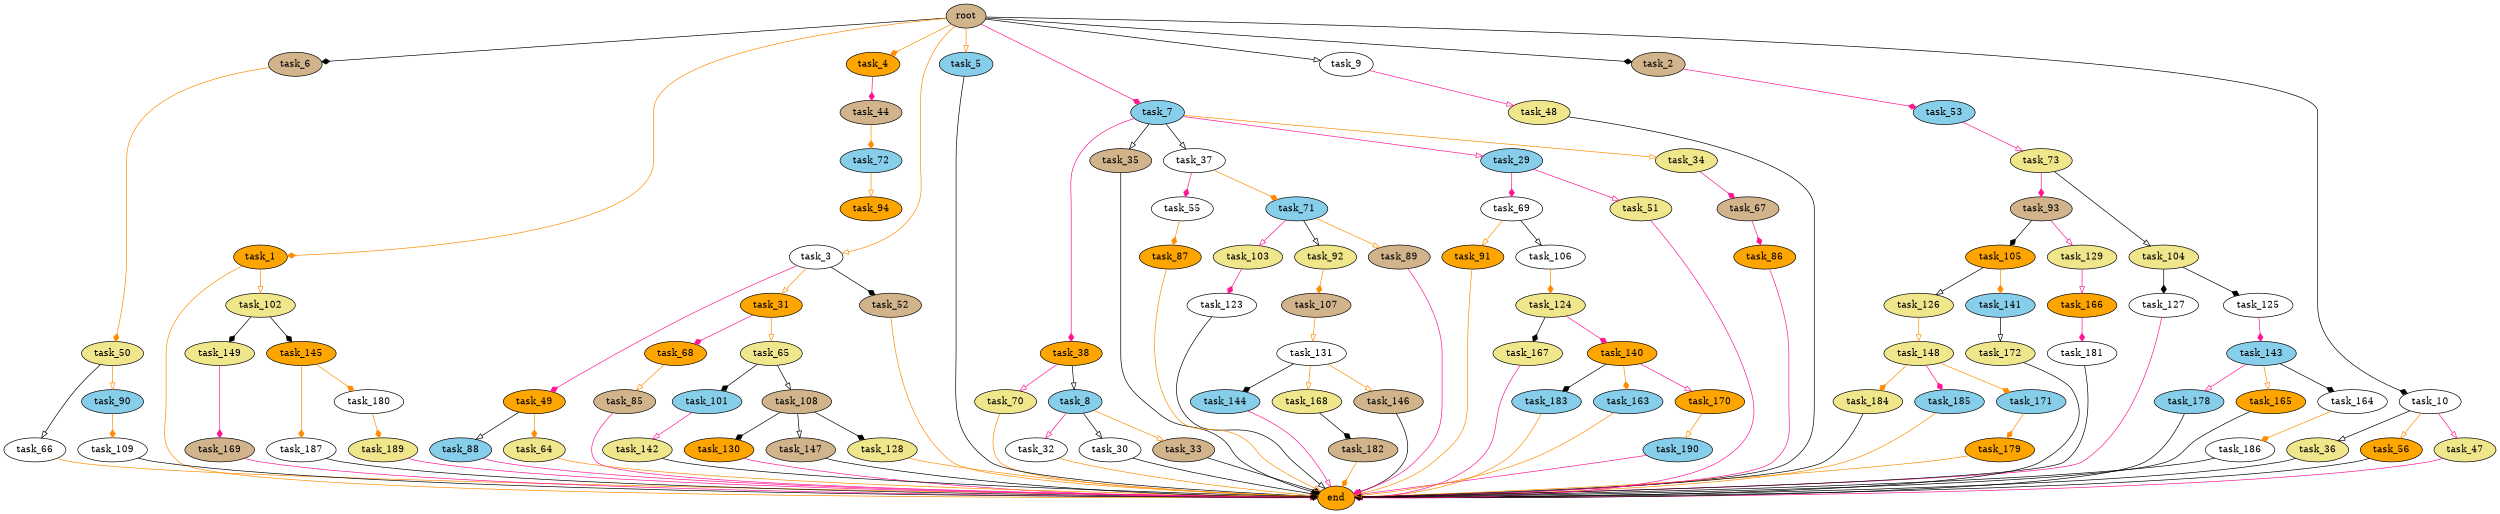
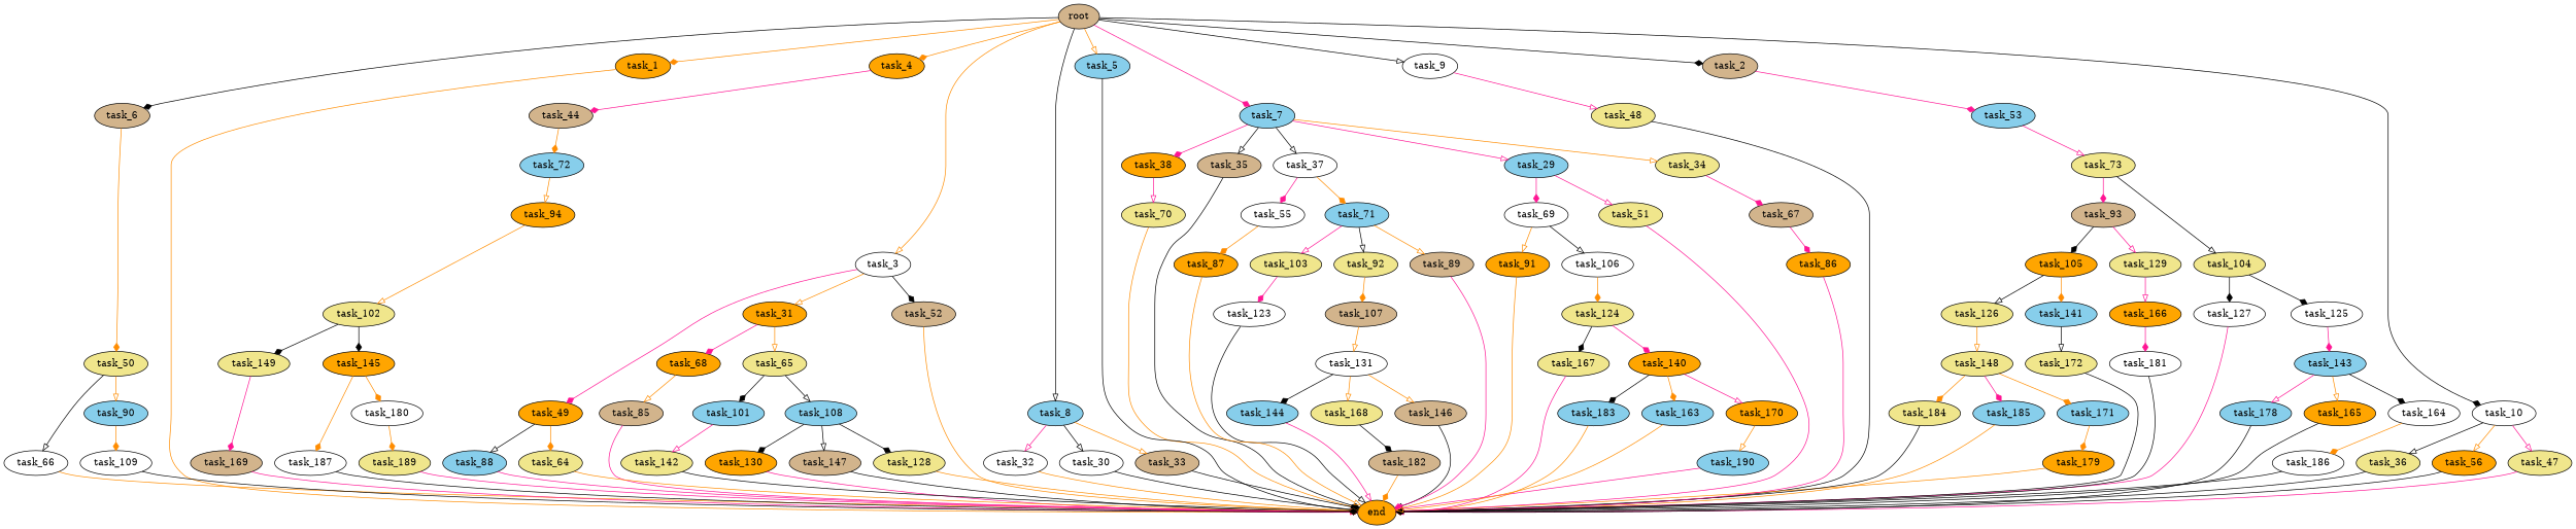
  digraph {
    node [fillcolor=khaki style=filled]
    edge [arrowhead=diamond color=darkorange]
    task_6 [fillcolor=tan]
    task_50
    task_66 [fillcolor=white]
    task_90 [fillcolor=skyblue]
    task_169 [fillcolor=tan]
    end [fillcolor=orange]
    task_91 [fillcolor=orange]
    task_38 [fillcolor=orange]
    task_70
    task_187 [fillcolor=white]
    task_93 [fillcolor=tan]
    task_73
    task_104
    task_105 [fillcolor=orange]
    task_129
    task_123 [fillcolor=white]
    task_1 [fillcolor=orange]
    task_68 [fillcolor=orange]
    task_85 [fillcolor=tan]
    task_190 [fillcolor=skyblue]
    task_149
    task_130 [fillcolor=orange]
    task_72 [fillcolor=skyblue]
    task_94 [fillcolor=orange]
    task_102
    root [fillcolor=tan]
    task_4 [fillcolor=orange]
    task_3 [fillcolor=white]
    task_8 [fillcolor=skyblue]
    task_5 [fillcolor=skyblue]
    task_7 [fillcolor=skyblue]
    task_9 [fillcolor=white]
    task_2 [fillcolor=tan]
    task_10 [fillcolor=white]
    n35 [fillcolor=tan label=task_44]
    task_49 [fillcolor=orange]
    task_31 [fillcolor=orange]
    task_52 [fillcolor=tan]
    task_32 [fillcolor=white]
    task_30 [fillcolor=white]
    task_33 [fillcolor=tan]
    task_35 [fillcolor=tan]
    task_37 [fillcolor=white]
    task_29 [fillcolor=skyblue]
    task_34
    task_48
    task_53 [fillcolor=skyblue]
    task_36
    task_56 [fillcolor=orange]
    task_47
    task_178 [fillcolor=skyblue]
    task_179 [fillcolor=orange]
    task_144 [fillcolor=skyblue]
    task_148
    task_184
    task_185 [fillcolor=skyblue]
    task_171 [fillcolor=skyblue]
    task_88 [fillcolor=skyblue]
    task_64
    task_65
    task_86 [fillcolor=orange]
    task_147 [fillcolor=tan]
    task_131 [fillcolor=white]
    task_168
    task_146 [fillcolor=tan]
    task_182 [fillcolor=tan]
    task_126
    task_141 [fillcolor=skyblue]
    task_166 [fillcolor=orange]
    task_127 [fillcolor=white]
    task_125 [fillcolor=white]
    task_183 [fillcolor=skyblue]
    task_109 [fillcolor=white]
    task_181 [fillcolor=white]
    task_107 [fillcolor=tan]
    task_145 [fillcolor=orange]
    task_180 [fillcolor=white]
    task_189
    task_128
    task_103
    task_172
    task_92
    task_167
    task_55 [fillcolor=white]
    task_87 [fillcolor=orange]
    task_71 [fillcolor=skyblue]
    task_69 [fillcolor=white]
    task_51
    task_67 [fillcolor=tan]
    task_101 [fillcolor=skyblue]
-   task_108 [fillcolor=tan]
+   task_108 [fillcolor=skyblue]
    task_186 [fillcolor=white]
    task_142
    task_143 [fillcolor=skyblue]
    task_165 [fillcolor=orange]
    task_164 [fillcolor=white]
    task_106 [fillcolor=white]
    task_124
    task_140 [fillcolor=orange]
    task_89 [fillcolor=tan]
    task_163 [fillcolor=skyblue]
    task_170 [fillcolor=orange]
    task_6 -> task_50
    task_50 -> task_66 [arrowhead=onormal color=black]
    task_50 -> task_90 [arrowhead=onormal]
    task_66 -> end [arrowhead=onormal]
    task_90 -> task_109
    task_169 -> end [color=deeppink]
    task_91 -> end [arrowhead=onormal]
    task_38 -> task_70 [arrowhead=onormal color=deeppink]
    task_70 -> end
    task_187 -> end [color=black]
    task_93 -> task_105 [color=black]
    task_93 -> task_129 [arrowhead=onormal color=deeppink]
    task_73 -> task_93 [color=deeppink]
    task_73 -> task_104 [arrowhead=onormal color=black]
    task_104 -> task_127 [color=black]
    task_104 -> task_125 [color=black]
    task_105 -> task_126 [arrowhead=onormal color=black]
    task_105 -> task_141
    task_129 -> task_166 [arrowhead=onormal color=deeppink]
    task_123 -> end [arrowhead=onormal color=black]
    task_1 -> end [arrowhead=onormal]
    task_68 -> task_85 [arrowhead=onormal]
    task_85 -> end [color=deeppink]
    task_190 -> end [color=deeppink]
    task_149 -> task_169 [color=deeppink]
    task_130 -> end [arrowhead=onormal color=deeppink]
    task_72 -> task_94 [arrowhead=onormal]
-   task_1 -> task_102 [arrowhead=onormal]
+   task_94 -> task_102 [arrowhead=onormal]
    task_102 -> task_149 [color=black]
    task_102 -> task_145 [color=black]
    root -> task_6 [color=black]
    root -> task_1
    root -> task_4
    root -> task_3 [arrowhead=onormal]
-   task_38 -> task_8 [arrowhead=onormal color=black]
+   root -> task_8 [arrowhead=onormal color=black]
    root -> task_5 [arrowhead=onormal]
    root -> task_7 [color=deeppink]
    root -> task_9 [arrowhead=onormal color=black]
    root -> task_2 [color=black]
    root -> task_10 [color=black]
    task_4 -> n35 [color=deeppink]
    task_3 -> task_49 [color=deeppink]
    task_3 -> task_31 [arrowhead=onormal]
    task_3 -> task_52 [color=black]
    task_8 -> task_32 [arrowhead=onormal color=deeppink]
    task_8 -> task_30 [arrowhead=onormal color=black]
    task_8 -> task_33 [arrowhead=onormal]
    task_5 -> end [arrowhead=onormal color=black]
    task_7 -> task_38 [color=deeppink]
    task_7 -> task_35 [arrowhead=onormal color=black]
    task_7 -> task_37 [arrowhead=onormal color=black]
    task_7 -> task_29 [arrowhead=onormal color=deeppink]
    task_7 -> task_34 [arrowhead=onormal]
    task_9 -> task_48 [arrowhead=onormal color=deeppink]
    task_2 -> task_53 [color=deeppink]
    task_10 -> task_36 [arrowhead=onormal color=black]
    task_10 -> task_56 [arrowhead=onormal]
    task_10 -> task_47 [arrowhead=onormal color=deeppink]
    n35 -> task_72
    task_49 -> task_88 [arrowhead=onormal color=black]
    task_49 -> task_64
    task_31 -> task_68 [color=deeppink]
    task_31 -> task_65 [arrowhead=onormal]
    task_52 -> end
    task_32 -> end
    task_30 -> end [color=black]
    task_33 -> end [color=black]
    task_35 -> end [color=black]
    task_37 -> task_55 [color=deeppink]
    task_37 -> task_71
    task_29 -> task_69 [color=deeppink]
    task_29 -> task_51 [arrowhead=onormal color=deeppink]
    task_34 -> task_67 [color=deeppink]
    task_48 -> end [color=black]
    task_53 -> task_73 [arrowhead=onormal color=deeppink]
    task_36 -> end [color=black]
    task_56 -> end [arrowhead=onormal color=black]
    task_47 -> end [color=deeppink]
    task_178 -> end [color=black]
    task_179 -> end [arrowhead=onormal]
    task_144 -> end [arrowhead=onormal color=deeppink]
    task_148 -> task_184
    task_148 -> task_185 [color=deeppink]
    task_148 -> task_171
    task_184 -> end [arrowhead=onormal color=black]
    task_185 -> end [arrowhead=onormal]
    task_171 -> task_179
    task_88 -> end [color=deeppink]
    task_64 -> end [arrowhead=onormal]
    task_65 -> task_101 [color=black]
    task_65 -> task_108 [arrowhead=onormal color=black]
    task_86 -> end [arrowhead=onormal color=deeppink]
    task_147 -> end [color=black]
    task_131 -> task_144 [color=black]
    task_131 -> task_168 [arrowhead=onormal]
    task_131 -> task_146 [arrowhead=onormal]
    task_168 -> task_182 [color=black]
    task_146 -> end [arrowhead=onormal color=black]
    task_182 -> end
    task_126 -> task_148 [arrowhead=onormal]
    task_141 -> task_172 [arrowhead=onormal color=black]
    task_166 -> task_181 [color=deeppink]
    task_127 -> end [color=deeppink]
    task_125 -> task_143 [color=deeppink]
    task_183 -> end
    task_109 -> end [color=black]
    task_181 -> end [arrowhead=onormal color=black]
    task_107 -> task_131 [arrowhead=onormal]
    task_145 -> task_187
    task_145 -> task_180
    task_180 -> task_189
    task_189 -> end [arrowhead=onormal color=deeppink]
    task_128 -> end
    task_103 -> task_123 [color=deeppink]
    task_172 -> end [arrowhead=onormal color=black]
    task_92 -> task_107
    task_167 -> end [arrowhead=onormal color=deeppink]
    task_55 -> task_87
    task_87 -> end [arrowhead=onormal]
    task_71 -> task_103 [arrowhead=onormal color=deeppink]
    task_71 -> task_92 [arrowhead=onormal color=black]
    task_71 -> task_89 [arrowhead=onormal]
    task_69 -> task_91 [arrowhead=onormal]
    task_69 -> task_106 [arrowhead=onormal color=black]
    task_51 -> end [color=deeppink]
    task_67 -> task_86 [color=deeppink]
    task_101 -> task_142 [arrowhead=onormal color=deeppink]
    task_108 -> task_130 [color=black]
    task_108 -> task_147 [arrowhead=onormal color=black]
    task_108 -> task_128 [color=black]
    task_186 -> end [color=black]
    task_142 -> end [color=black]
    task_143 -> task_178 [arrowhead=onormal color=deeppink]
    task_143 -> task_165 [arrowhead=onormal]
    task_143 -> task_164 [color=black]
    task_165 -> end [color=black]
    task_164 -> task_186
    task_106 -> task_124
    task_124 -> task_167 [color=black]
    task_124 -> task_140 [color=deeppink]
    task_140 -> task_183 [color=black]
    task_140 -> task_163
    task_140 -> task_170 [arrowhead=onormal color=deeppink]
    task_89 -> end [color=deeppink]
    task_163 -> end [arrowhead=onormal]
    task_170 -> task_190 [arrowhead=onormal]
  }
